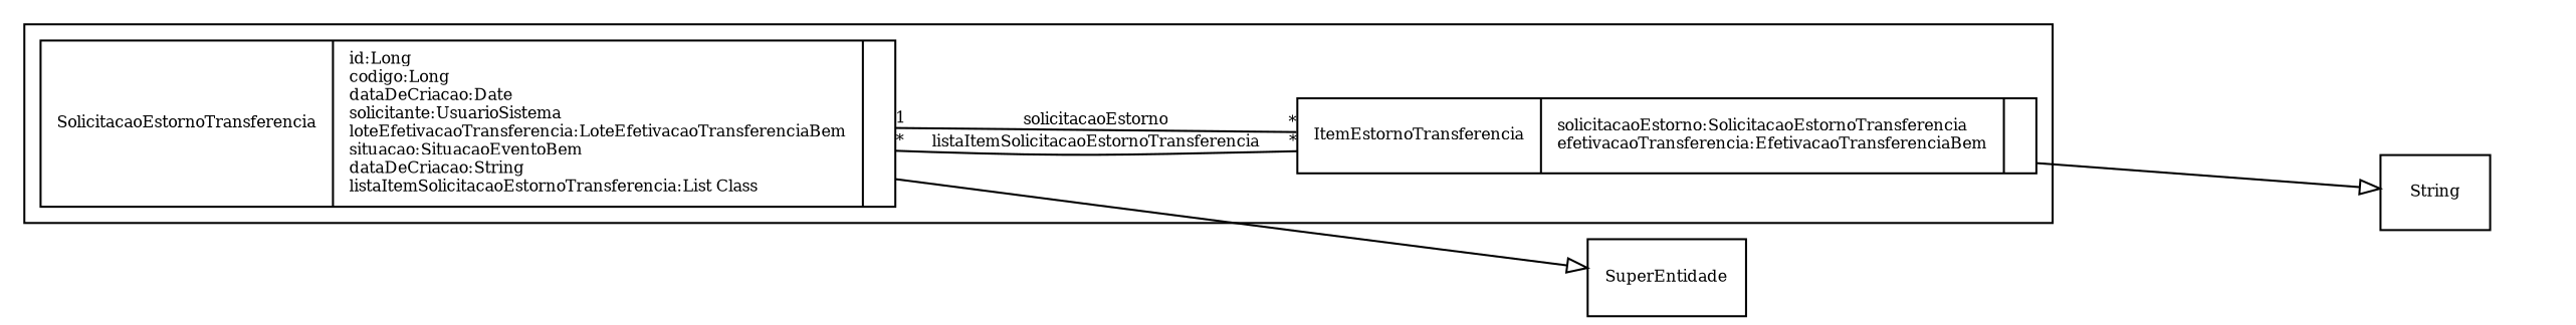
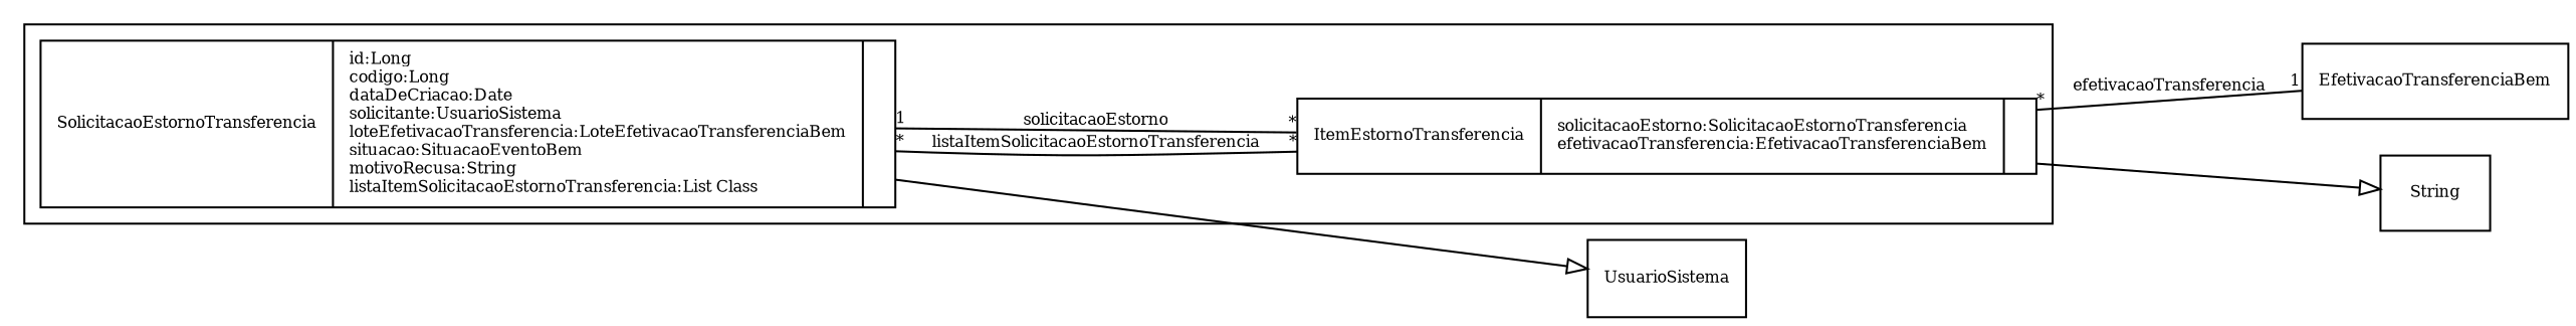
  digraph {
    fontname="Times-Roman"
    fontsize=8
    rankdir=LR
    node [fontname="Times-Roman" fontsize=8 shape=record]
    edge [arrowhead=none fontname="Times-Roman" fontsize=8 taillabel="*"]
-   n1 [label="{SolicitacaoEstornoTransferencia|id:Long\lcodigo:Long\ldataDeCriacao:Date\lsolicitante:UsuarioSistema\lloteEfetivacaoTransferencia:LoteEfetivacaoTransferenciaBem\lsituacao:SituacaoEventoBem\ldataDeCriacao:String\llistaItemSolicitacaoEstornoTransferencia:List Class\l|\l}"]
+   n1 [label="{SolicitacaoEstornoTransferencia|id:Long\lcodigo:Long\ldataDeCriacao:Date\lsolicitante:UsuarioSistema\lloteEfetivacaoTransferencia:LoteEfetivacaoTransferenciaBem\lsituacao:SituacaoEventoBem\lmotivoRecusa:String\llistaItemSolicitacaoEstornoTransferencia:List Class\l|\l}"]
    n2 [label="{ItemEstornoTransferencia|solicitacaoEstorno:SolicitacaoEstornoTransferencia\lefetivacaoTransferencia:EfetivacaoTransferenciaBem\l|\l}"]
-   SuperEntidade
+   SuperEntidade [label=UsuarioSistema]
+   EfetivacaoTransferenciaBem
    n5 [label=String]
    subgraph cluster_1 {
      n1
      n2
    }
    n1 -> n2 [headlabel="*" label=listaItemSolicitacaoEstornoTransferencia]
    n1 -> SuperEntidade [arrowhead=empty taillabel=""]
    n2 -> n1 [headlabel=1 label=solicitacaoEstorno]
+   n2 -> EfetivacaoTransferenciaBem [headlabel=1 label=efetivacaoTransferencia]
    n2 -> n5 [arrowhead=empty taillabel=""]
  }
